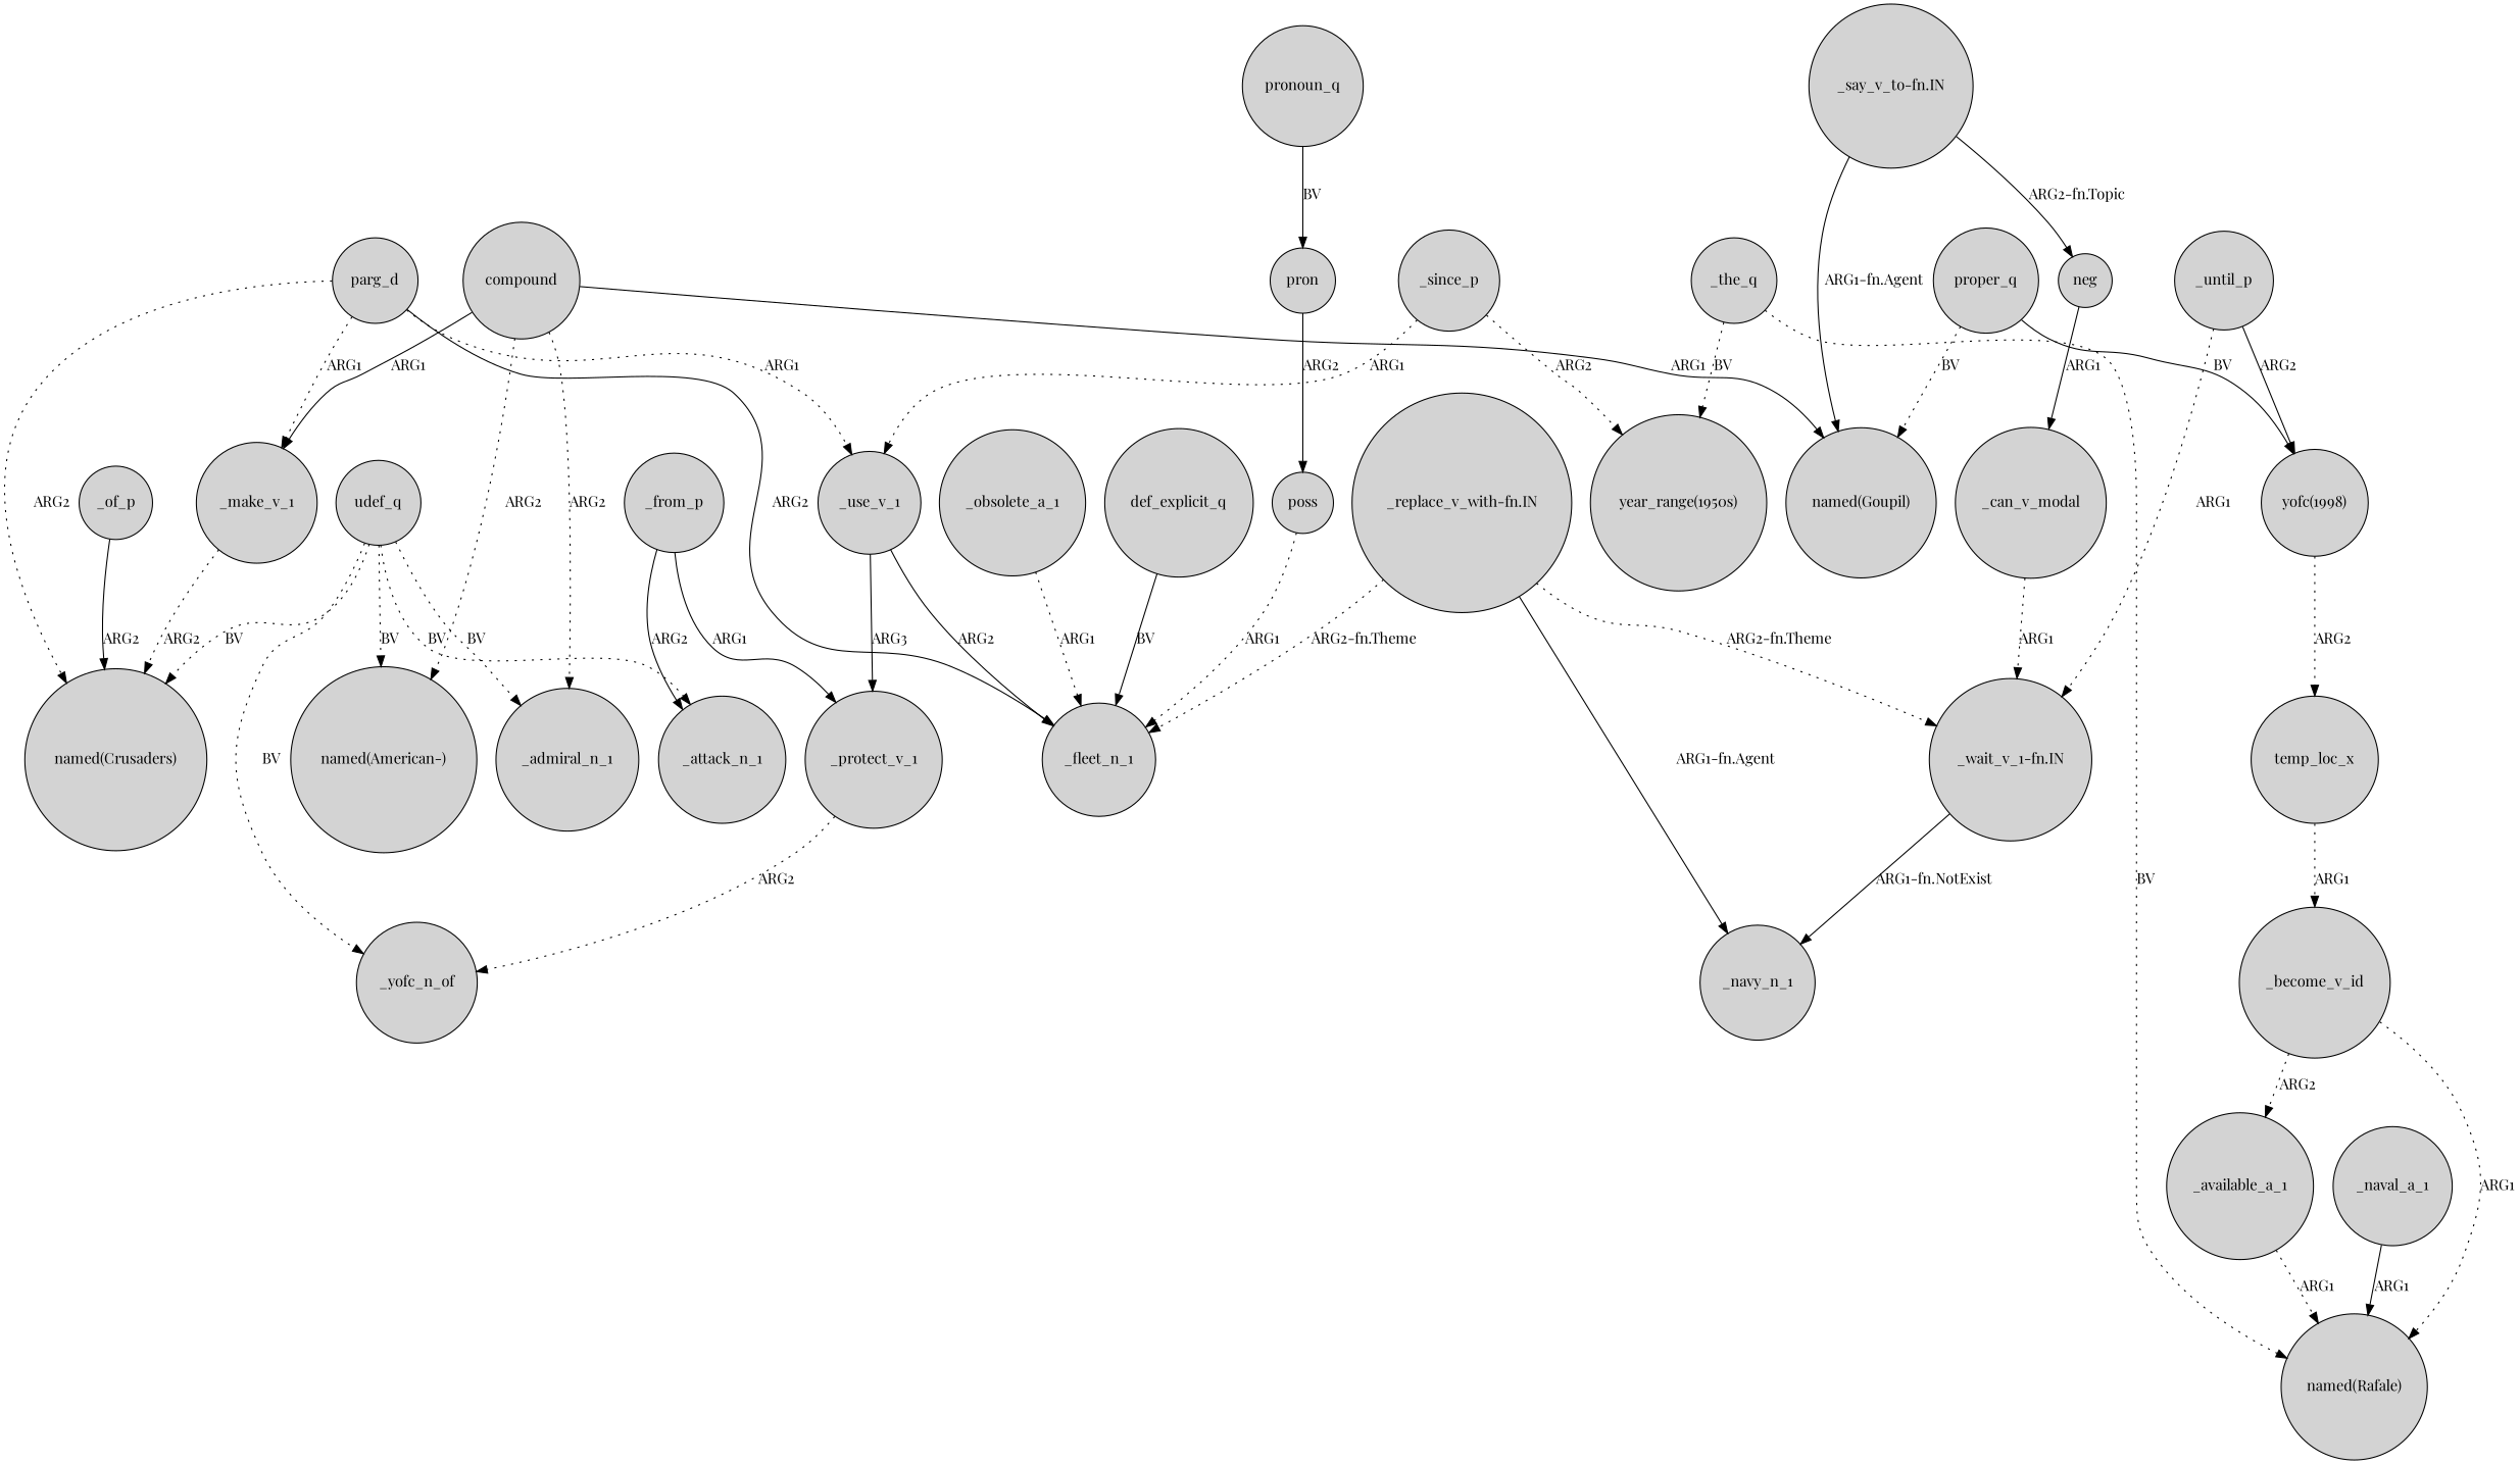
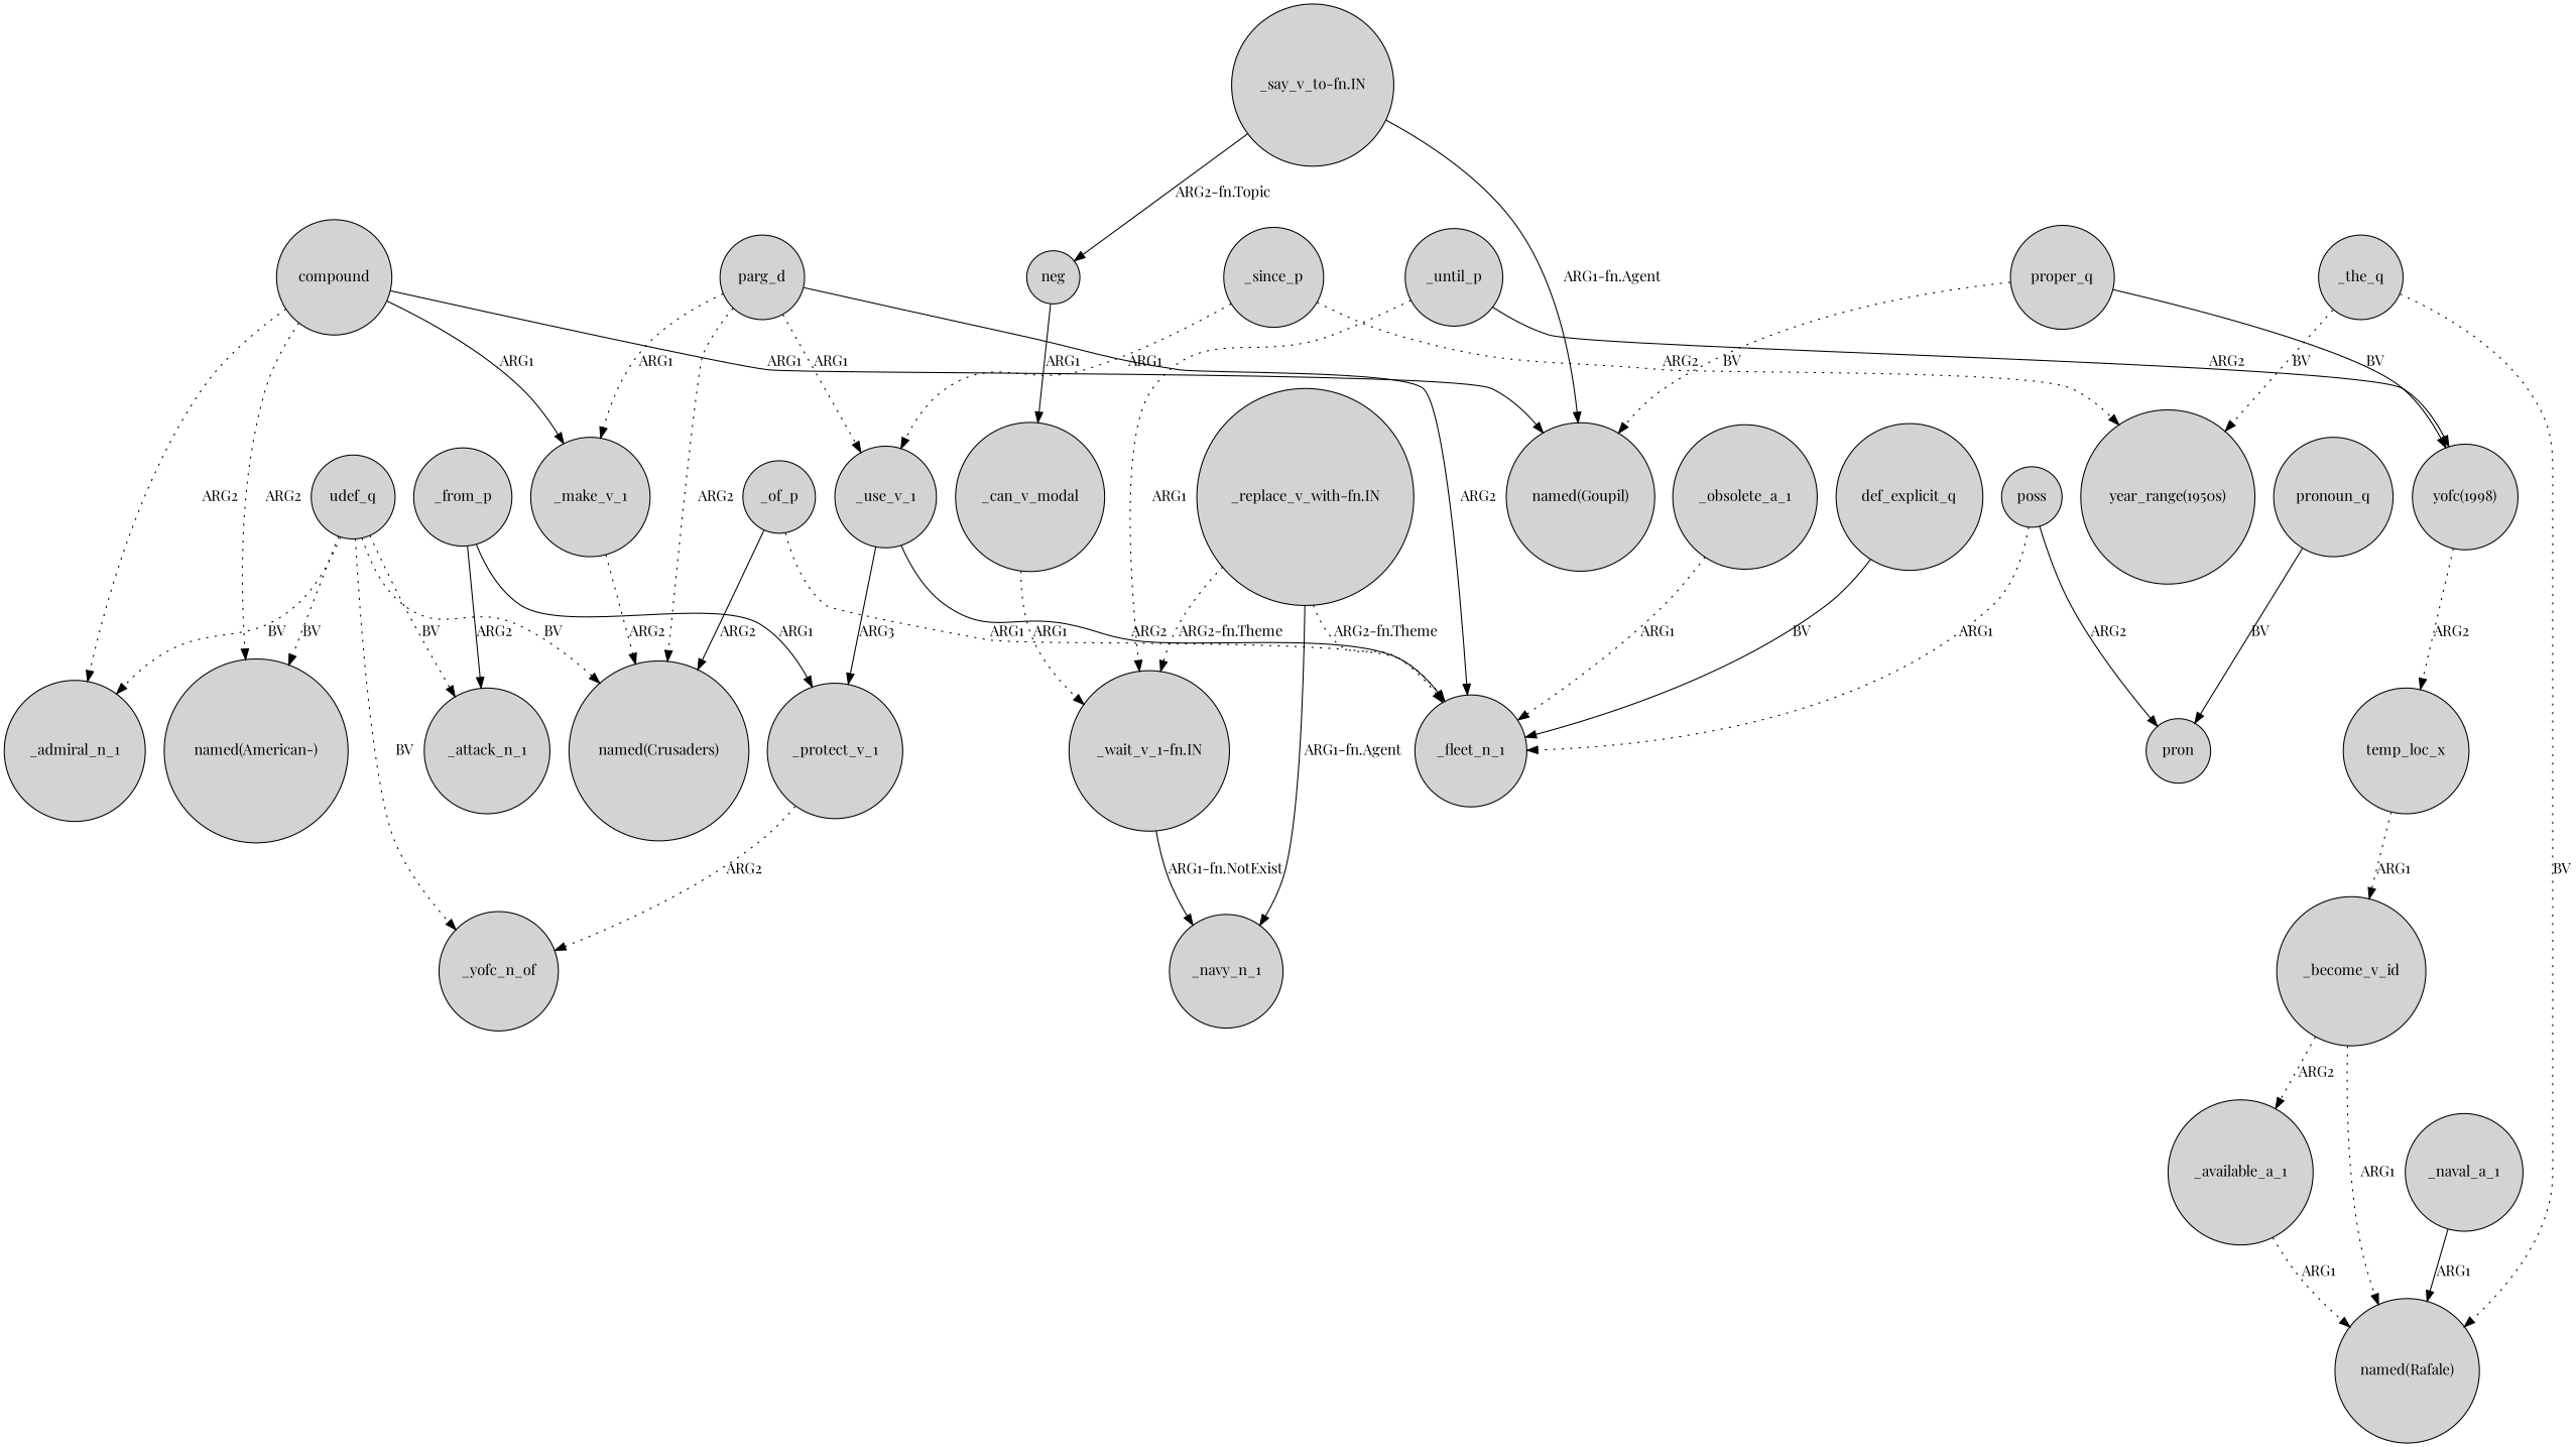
  digraph {
    fontname="Playfair Display"
    node [fontname="Playfair Display" shape=circle style=filled]
    edge [fontname="Playfair Display" style=dotted]
    _from_p
    _protect_v_1
    _attack_n_1
    n4 [label=_yofc_n_of]
    parg_d
    _use_v_1
    _fleet_n_1
    _make_v_1
    "named(Crusaders)"
    _become_v_id
    "named(Rafale)"
    _available_a_1
    compound
    "named(Goupil)"
    _admiral_n_1
    "named(American-)"
    "_replace_v_with-fn.IN"
    _navy_n_1
    "_wait_v_1-fn.IN"
    poss
    pron
    _can_v_modal
    temp_loc_x
    "yofc(1998)"
    _of_p
    _naval_a_1
    _until_p
    _obsolete_a_1
    proper_q
    udef_q
    _since_p
    "year_range(1950s)"
    def_explicit_q
    _the_q
    pronoun_q
    "_say_v_to-fn.IN"
    neg
    _from_p -> _protect_v_1 [label=ARG1 style=solid]
    _from_p -> _attack_n_1 [label=ARG2 style=solid]
    _protect_v_1 -> n4 [label=ARG2]
    parg_d -> _use_v_1 [label=ARG1]
    parg_d -> _fleet_n_1 [label=ARG2 style=solid]
    parg_d -> _make_v_1 [label=ARG1]
    parg_d -> "named(Crusaders)" [label=ARG2]
    _use_v_1 -> _protect_v_1 [label=ARG3 style=solid]
    _use_v_1 -> _fleet_n_1 [label=ARG2 style=solid]
    _make_v_1 -> "named(Crusaders)" [label=ARG2]
    _become_v_id -> "named(Rafale)" [label=ARG1]
    _become_v_id -> _available_a_1 [label=ARG2]
    _available_a_1 -> "named(Rafale)" [label=ARG1]
    compound -> _make_v_1 [label=ARG1 style=solid]
    compound -> "named(Goupil)" [label=ARG1 style=solid]
    compound -> _admiral_n_1 [label=ARG2]
    compound -> "named(American-)" [label=ARG2]
    "_replace_v_with-fn.IN" -> _fleet_n_1 [label="ARG2-fn.Theme"]
    "_replace_v_with-fn.IN" -> _navy_n_1 [label="ARG1-fn.Agent" style=solid]
    "_replace_v_with-fn.IN" -> "_wait_v_1-fn.IN" [label="ARG2-fn.Theme"]
    "_wait_v_1-fn.IN" -> _navy_n_1 [label="ARG1-fn.NotExist" style=solid]
    poss -> _fleet_n_1 [label=ARG1]
-   pron -> poss [label=ARG2 style=solid]
+   poss -> pron [label=ARG2 style=solid]
    _can_v_modal -> "_wait_v_1-fn.IN" [label=ARG1]
    temp_loc_x -> _become_v_id [label=ARG1]
    "yofc(1998)" -> temp_loc_x [label=ARG2]
+   _of_p -> _fleet_n_1 [label=ARG1]
    _of_p -> "named(Crusaders)" [label=ARG2 style=solid]
    _naval_a_1 -> "named(Rafale)" [label=ARG1 style=solid]
    _until_p -> "_wait_v_1-fn.IN" [label=ARG1]
    _until_p -> "yofc(1998)" [label=ARG2 style=solid]
    _obsolete_a_1 -> _fleet_n_1 [label=ARG1]
    proper_q -> "named(Goupil)" [label=BV]
    proper_q -> "yofc(1998)" [label=BV style=solid]
    udef_q -> _attack_n_1 [label=BV]
    udef_q -> n4 [label=BV]
    udef_q -> "named(Crusaders)" [label=BV]
    udef_q -> _admiral_n_1 [label=BV]
    udef_q -> "named(American-)" [label=BV]
    _since_p -> _use_v_1 [label=ARG1]
    _since_p -> "year_range(1950s)" [label=ARG2]
    def_explicit_q -> _fleet_n_1 [label=BV style=solid]
    _the_q -> "named(Rafale)" [label=BV]
    _the_q -> "year_range(1950s)" [label=BV]
    pronoun_q -> pron [label=BV style=solid]
    "_say_v_to-fn.IN" -> "named(Goupil)" [label="ARG1-fn.Agent" style=solid]
    "_say_v_to-fn.IN" -> neg [label="ARG2-fn.Topic" style=solid]
    neg -> _can_v_modal [label=ARG1 style=solid]
  }
